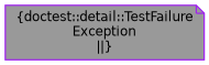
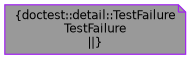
  digraph {
-   n1 [color=purple fillcolor=grey60 fontcolor=black fontname=Helvetica fontsize=10 height=0.2 label="{doctest::detail::TestFailure\lException\n||}" shape=note style=filled width=0.4]
+   n1 [color=purple fillcolor=grey60 fontcolor=black fontname=Helvetica fontsize=10 height=0.2 label="{doctest::detail::TestFailure\lTestFailure\n||}" shape=note style=filled width=0.4]
  }
